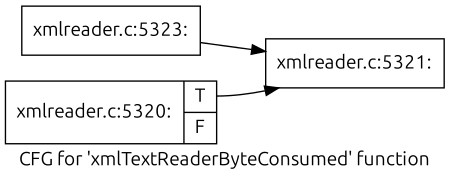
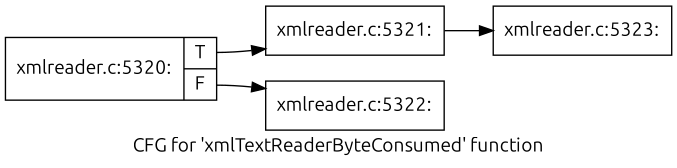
  digraph {
    fontname=Ubuntu
    label="CFG for 'xmlTextReaderByteConsumed' function"
    rankdir=LR
    node [fontname=Ubuntu shape=record]
    edge [fontname=Ubuntu]
    n1 [label="{xmlreader.c:5321:}"]
    n2 [label="{xmlreader.c:5323:}"]
    n3 [label="{xmlreader.c:5320:|{<s0>T|<s1>F}}"]
-   n2 -> n1
+   n4 [label="{xmlreader.c:5322:}"]
+   n1 -> n2
    n3 -> n1 [tailport=s0]
+   n3 -> n4 [tailport=s1]
  }
